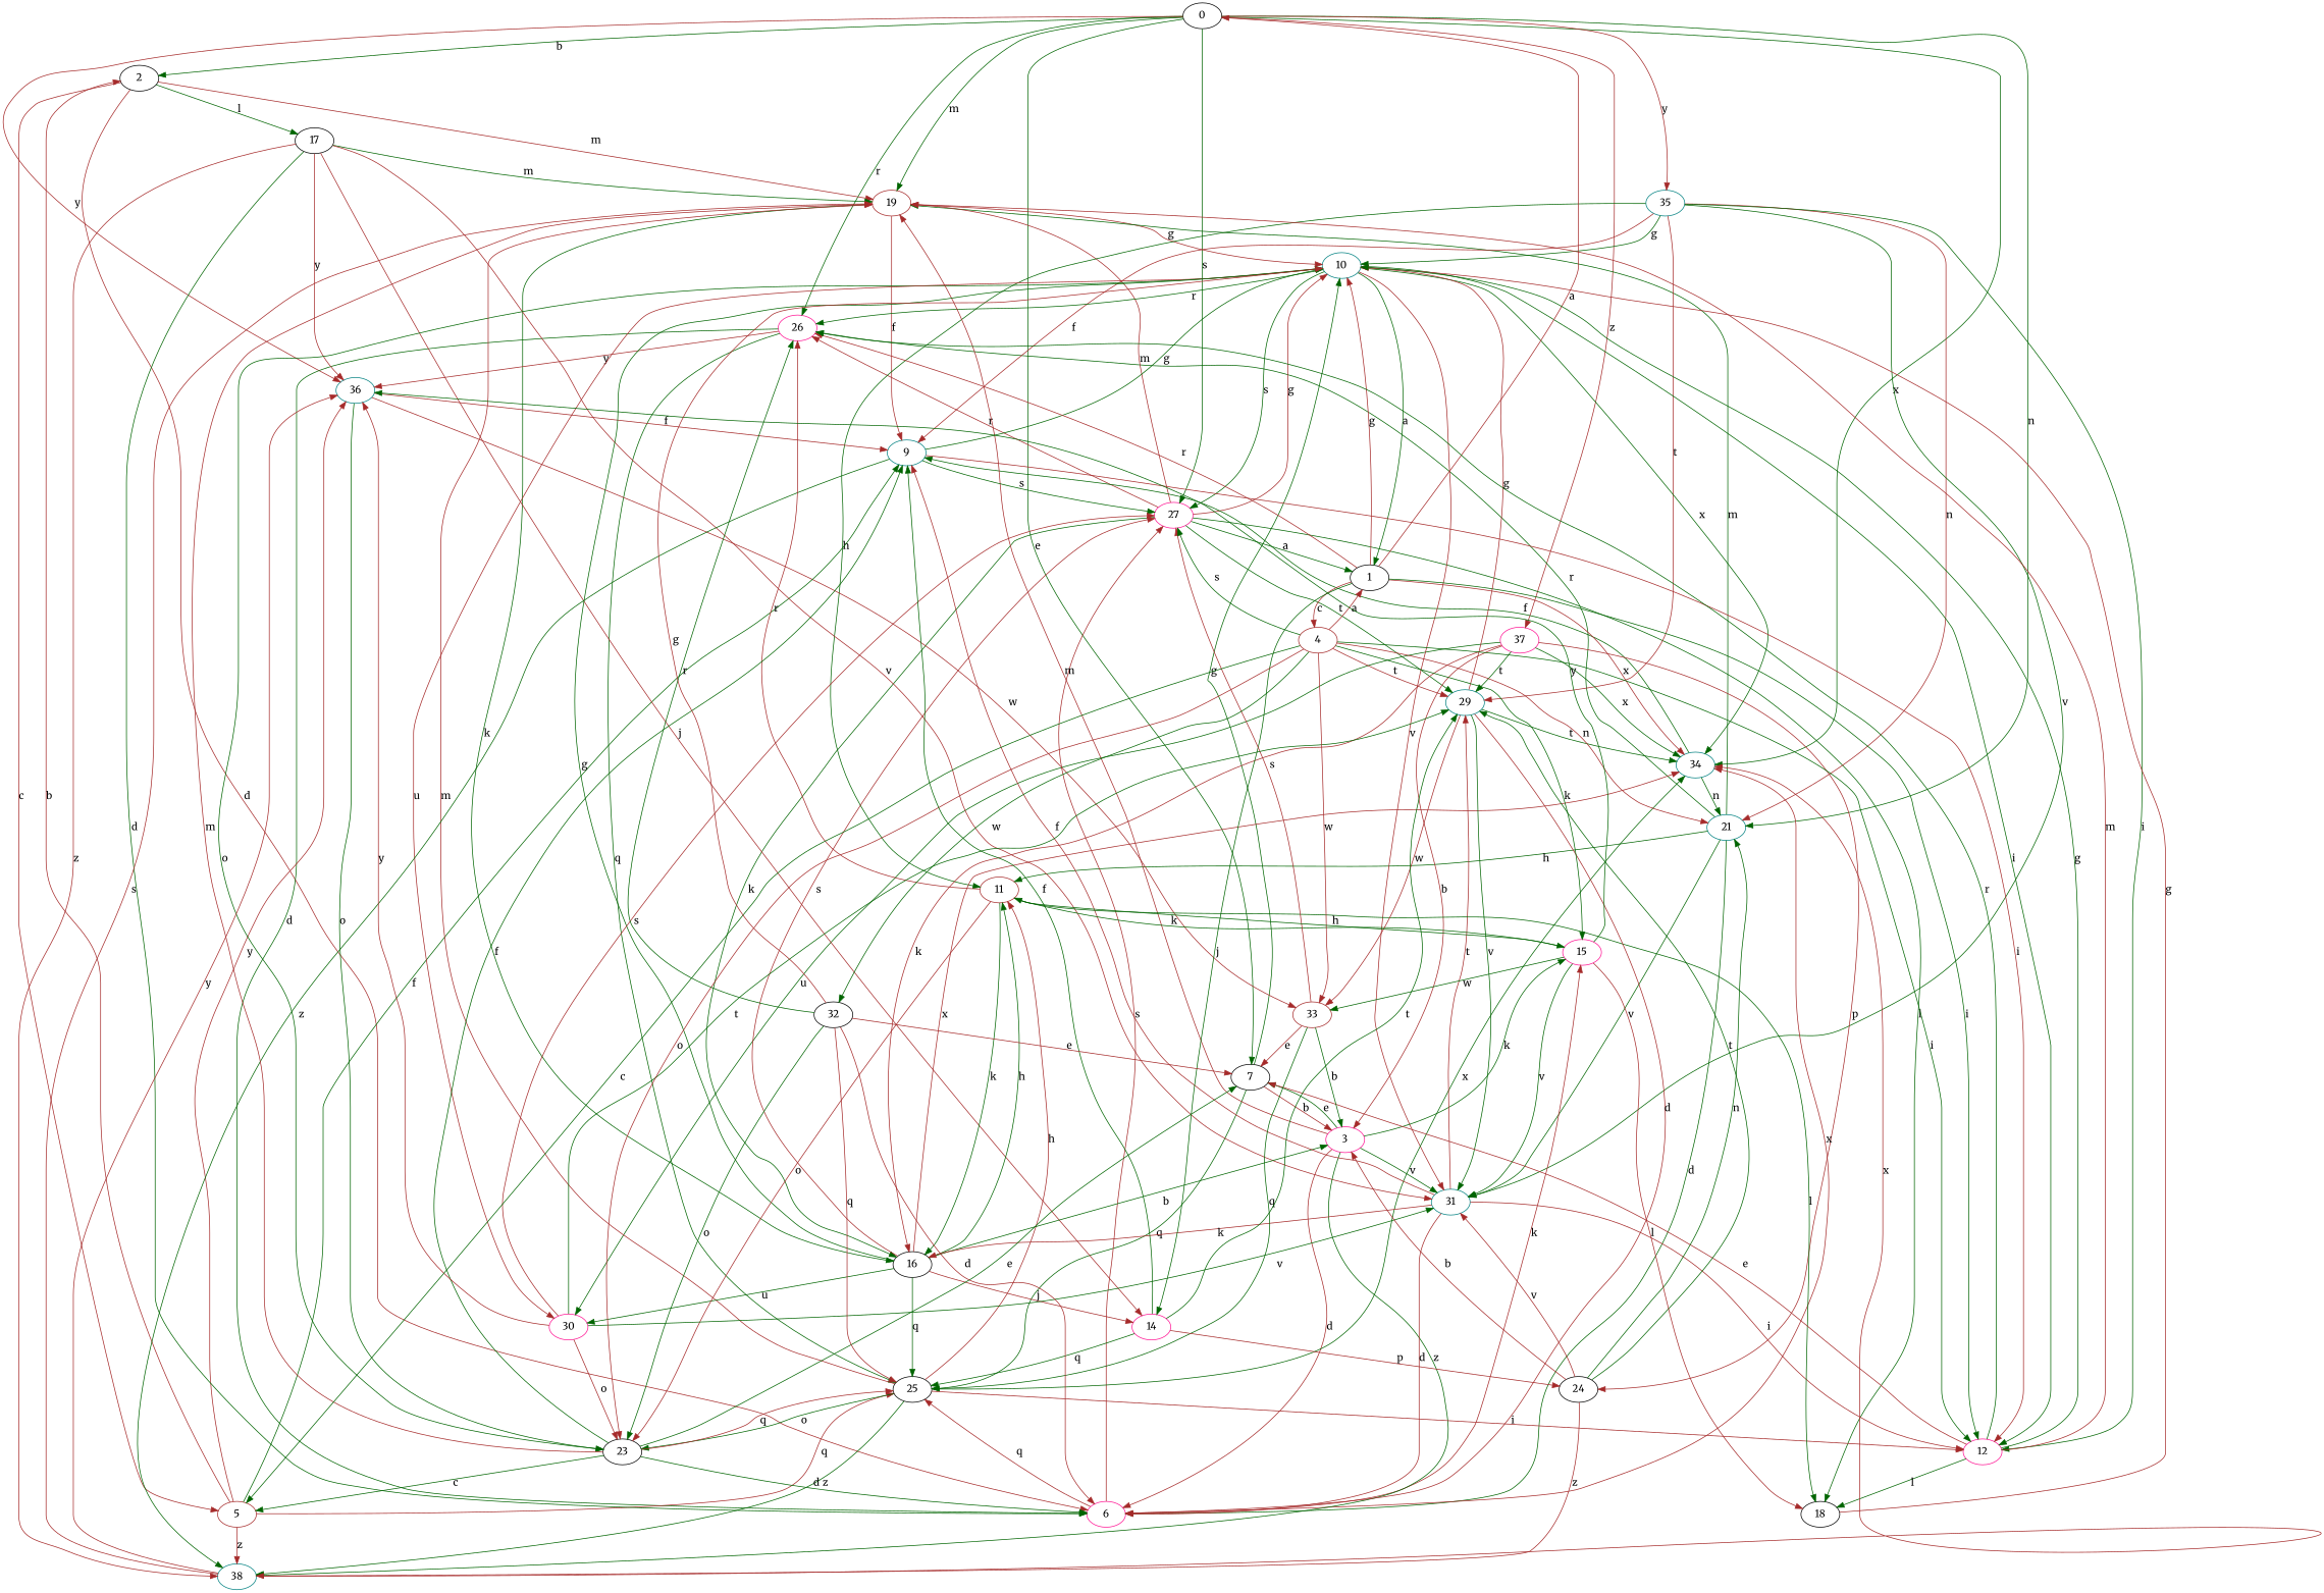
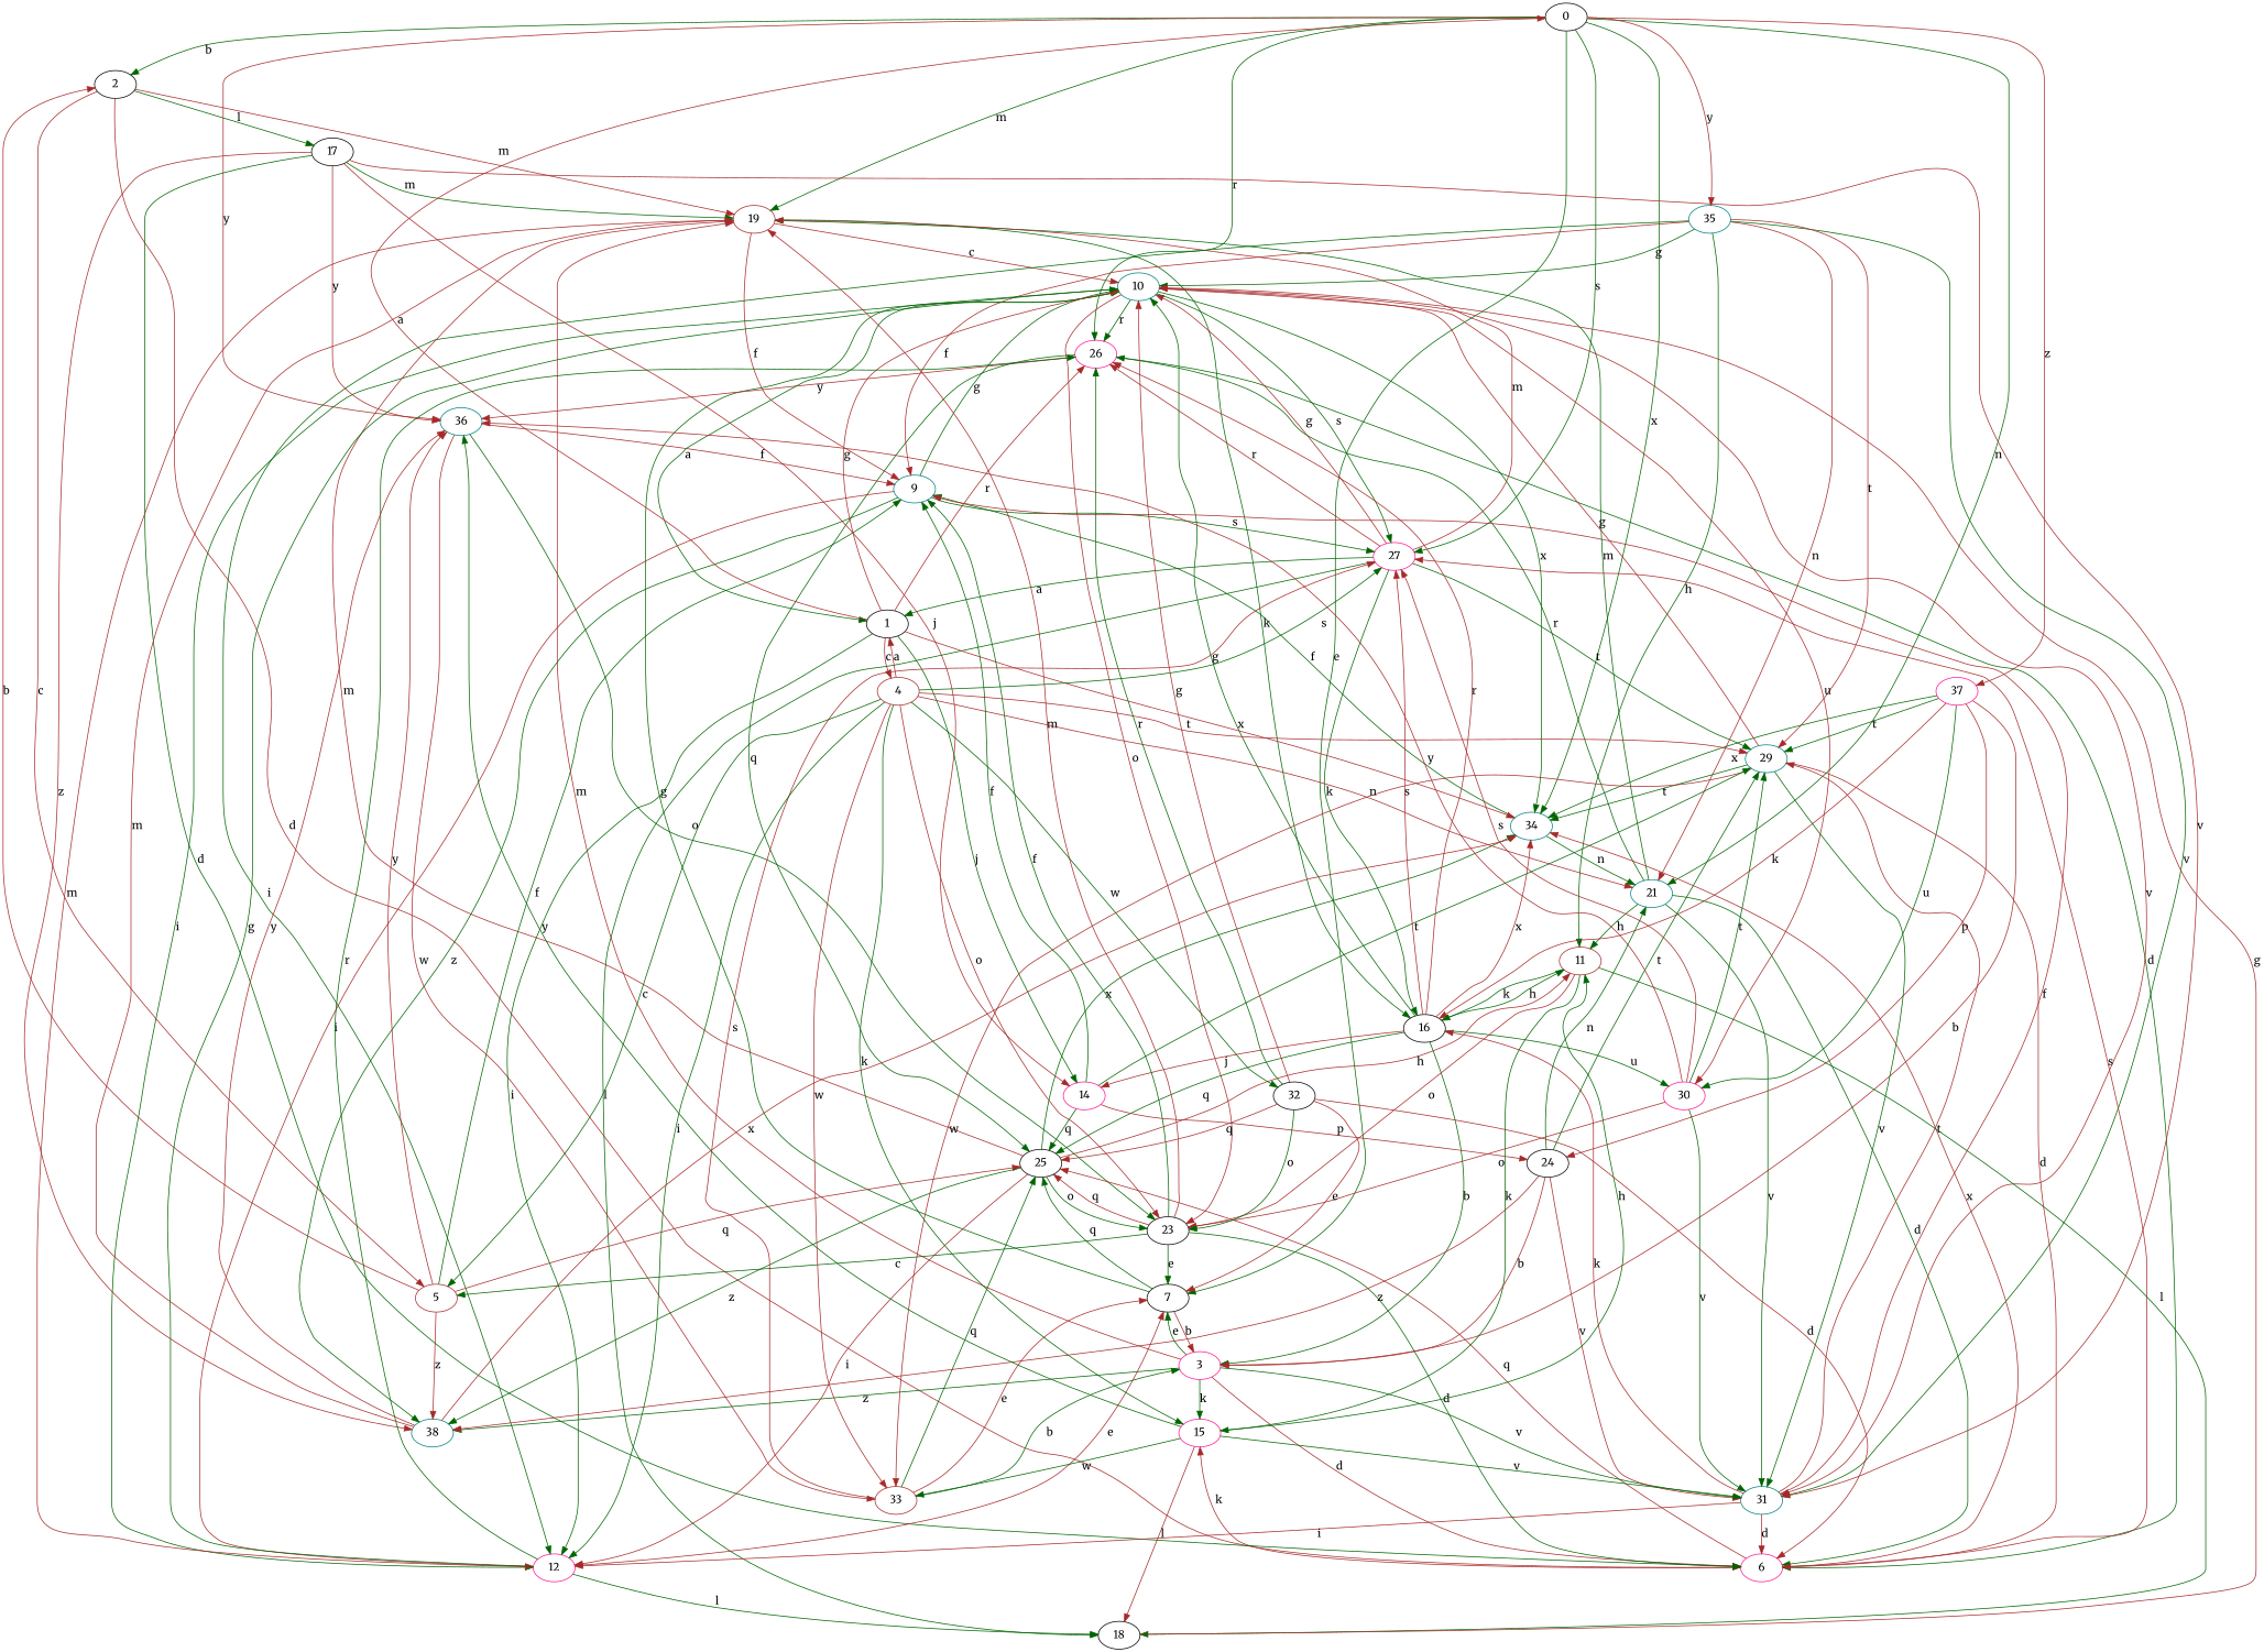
  strict digraph {
    fontname=Merriweather
    node [color=black fontname=Merriweather]
    edge [color=darkgreen fontname=Merriweather]
    0
    2
    7
    19 [color=brown]
    21 [color=teal]
    26 [color=deeppink]
    27 [color=deeppink]
    34 [color=teal]
    35 [color=teal]
    36 [color=teal]
    37 [color=deeppink]
    5 [color=brown]
    6 [color=deeppink]
    17
    10 [color=teal]
    3 [color=deeppink]
    25
    9 [color=teal]
    16
    31 [color=teal]
    11 [color=brown]
    1
    29 [color=teal]
    18
    12 [color=deeppink]
    23
    33 [color=brown]
    30 [color=deeppink]
    24
    4 [color=brown]
    14 [color=deeppink]
    15 [color=deeppink]
    32
    38 [color=teal]
    0 -> 2 [label=b]
    0 -> 7 [label=e]
    0 -> 19 [label=m]
    0 -> 21 [label=n]
    0 -> 26 [label=r]
    0 -> 27 [label=s]
    0 -> 34 [label=x]
    0 -> 35 [color=brown label=y]
    0 -> 36 [color=brown label=y]
    0 -> 37 [color=brown label=z]
    2 -> 19 [color=brown label=m]
    2 -> 5 [color=brown label=c]
    2 -> 6 [color=brown label=d]
    2 -> 17 [label=l]
    7 -> 10 [label=g]
    7 -> 3 [color=brown label=b]
    7 -> 25 [label=q]
-   19 -> 10 [color=brown label=g]
+   19 -> 10 [color=brown label=c]
    19 -> 9 [color=brown label=f]
    19 -> 16 [label=k]
    21 -> 19 [label=m]
    21 -> 26 [label=r]
    21 -> 6 [label=d]
    21 -> 31 [label=v]
    21 -> 11 [label=h]
    26 -> 36 [color=brown label=y]
    26 -> 6 [label=d]
    26 -> 25 [label=q]
    27 -> 19 [color=brown label=m]
    27 -> 26 [color=brown label=r]
    27 -> 10 [color=brown label=g]
    27 -> 16 [label=k]
    27 -> 1 [label=a]
    27 -> 29 [label=t]
    27 -> 18 [label=l]
    34 -> 21 [label=n]
    34 -> 9 [label=f]
    35 -> 21 [color=brown label=n]
    35 -> 10 [label=g]
    35 -> 9 [color=brown label=f]
    35 -> 31 [label=v]
    35 -> 11 [label=h]
    35 -> 29 [color=brown label=t]
    35 -> 12 [label=i]
    36 -> 9 [color=brown label=f]
    36 -> 23 [label=o]
    36 -> 33 [color=brown label=w]
    37 -> 34 [label=x]
    37 -> 3 [color=brown label=b]
    37 -> 16 [color=brown label=k]
    37 -> 29 [label=t]
    37 -> 30 [label=u]
    37 -> 24 [color=brown label=p]
    5 -> 2 [color=brown label=b]
    5 -> 36 [color=brown label=y]
    5 -> 25 [color=brown label=q]
    5 -> 9 [label=f]
    5 -> 38 [color=brown label=z]
    6 -> 27 [color=brown label=s]
    6 -> 34 [color=brown label=x]
    6 -> 25 [color=brown label=q]
    6 -> 15 [color=brown label=k]
    17 -> 19 [label=m]
    17 -> 36 [color=brown label=y]
    17 -> 6 [label=d]
    17 -> 31 [color=brown label=v]
    17 -> 14 [color=brown label=j]
    17 -> 38 [color=brown label=z]
    10 -> 26 [label=r]
    10 -> 27 [label=s]
    10 -> 34 [label=x]
    10 -> 31 [color=brown label=v]
    10 -> 1 [label=a]
    10 -> 12 [label=i]
-   10 -> 23 [label=o]
+   10 -> 23 [color=brown label=o]
    10 -> 30 [color=brown label=u]
    3 -> 7 [label=e]
    3 -> 19 [color=brown label=m]
    3 -> 6 [color=brown label=d]
    3 -> 31 [label=v]
    3 -> 15 [label=k]
    3 -> 38 [label=z]
    25 -> 19 [color=brown label=m]
    25 -> 34 [label=x]
    25 -> 11 [color=brown label=h]
    25 -> 12 [color=brown label=i]
    25 -> 23 [label=o]
    25 -> 38 [label=z]
    9 -> 27 [label=s]
    9 -> 10 [label=g]
    9 -> 12 [color=brown label=i]
    9 -> 38 [label=z]
    16 -> 27 [color=brown label=s]
    16 -> 34 [color=brown label=x]
    16 -> 10 [label=g]
    16 -> 3 [label=b]
    16 -> 25 [label=q]
    16 -> 11 [label=h]
    16 -> 30 [label=u]
    16 -> 14 [color=brown label=j]
    31 -> 6 [color=brown label=d]
    31 -> 9 [color=brown label=f]
    31 -> 16 [color=brown label=k]
    31 -> 29 [color=brown label=t]
    31 -> 12 [color=brown label=i]
-   11 -> 26 [color=brown label=r]
+   16 -> 26 [color=brown label=r]
    11 -> 16 [label=k]
    11 -> 18 [label=l]
    11 -> 23 [color=brown label=o]
    11 -> 15 [label=k]
    1 -> 0 [color=brown label=a]
    1 -> 26 [color=brown label=r]
    1 -> 34 [color=brown label=x]
    1 -> 10 [color=brown label=g]
    1 -> 12 [label=i]
    1 -> 4 [color=brown label=c]
    1 -> 14 [label=j]
    29 -> 34 [label=t]
    29 -> 6 [color=brown label=d]
    29 -> 10 [color=brown label=g]
    29 -> 31 [label=v]
    29 -> 33 [color=brown label=w]
    18 -> 10 [color=brown label=g]
    12 -> 7 [color=brown label=e]
    12 -> 19 [color=brown label=m]
    12 -> 26 [label=r]
    12 -> 10 [label=g]
    12 -> 18 [label=l]
    23 -> 7 [label=e]
    23 -> 19 [color=brown label=m]
    23 -> 5 [label=c]
    23 -> 6 [label=d]
    23 -> 25 [color=brown label=q]
    23 -> 9 [label=f]
    33 -> 7 [color=brown label=e]
    33 -> 27 [color=brown label=s]
    33 -> 3 [label=b]
    33 -> 25 [label=q]
    30 -> 27 [color=brown label=s]
    30 -> 36 [color=brown label=y]
    30 -> 31 [label=v]
    30 -> 29 [label=t]
    30 -> 23 [color=brown label=o]
    24 -> 21 [label=n]
    24 -> 3 [color=brown label=b]
    24 -> 31 [color=brown label=v]
    24 -> 29 [label=t]
    24 -> 38 [color=brown label=z]
    4 -> 21 [color=brown label=n]
    4 -> 27 [label=s]
    4 -> 5 [label=c]
    4 -> 1 [color=brown label=a]
    4 -> 29 [color=brown label=t]
    4 -> 12 [label=i]
    4 -> 23 [color=brown label=o]
    4 -> 33 [color=brown label=w]
    4 -> 15 [label=k]
    4 -> 32 [label=w]
    14 -> 25 [label=q]
    14 -> 9 [label=f]
    14 -> 29 [label=t]
    14 -> 24 [color=brown label=p]
    15 -> 36 [label=y]
    15 -> 31 [label=v]
    15 -> 11 [label=h]
    15 -> 18 [color=brown label=l]
    15 -> 33 [label=w]
    32 -> 7 [color=brown label=e]
    32 -> 26 [label=r]
    32 -> 6 [color=brown label=d]
    32 -> 10 [color=brown label=g]
    32 -> 25 [color=brown label=q]
    32 -> 23 [label=o]
-   38 -> 19 [color=brown label=s]
+   38 -> 19 [color=brown label=m]
    38 -> 34 [color=brown label=x]
    38 -> 36 [color=brown label=y]
  }
